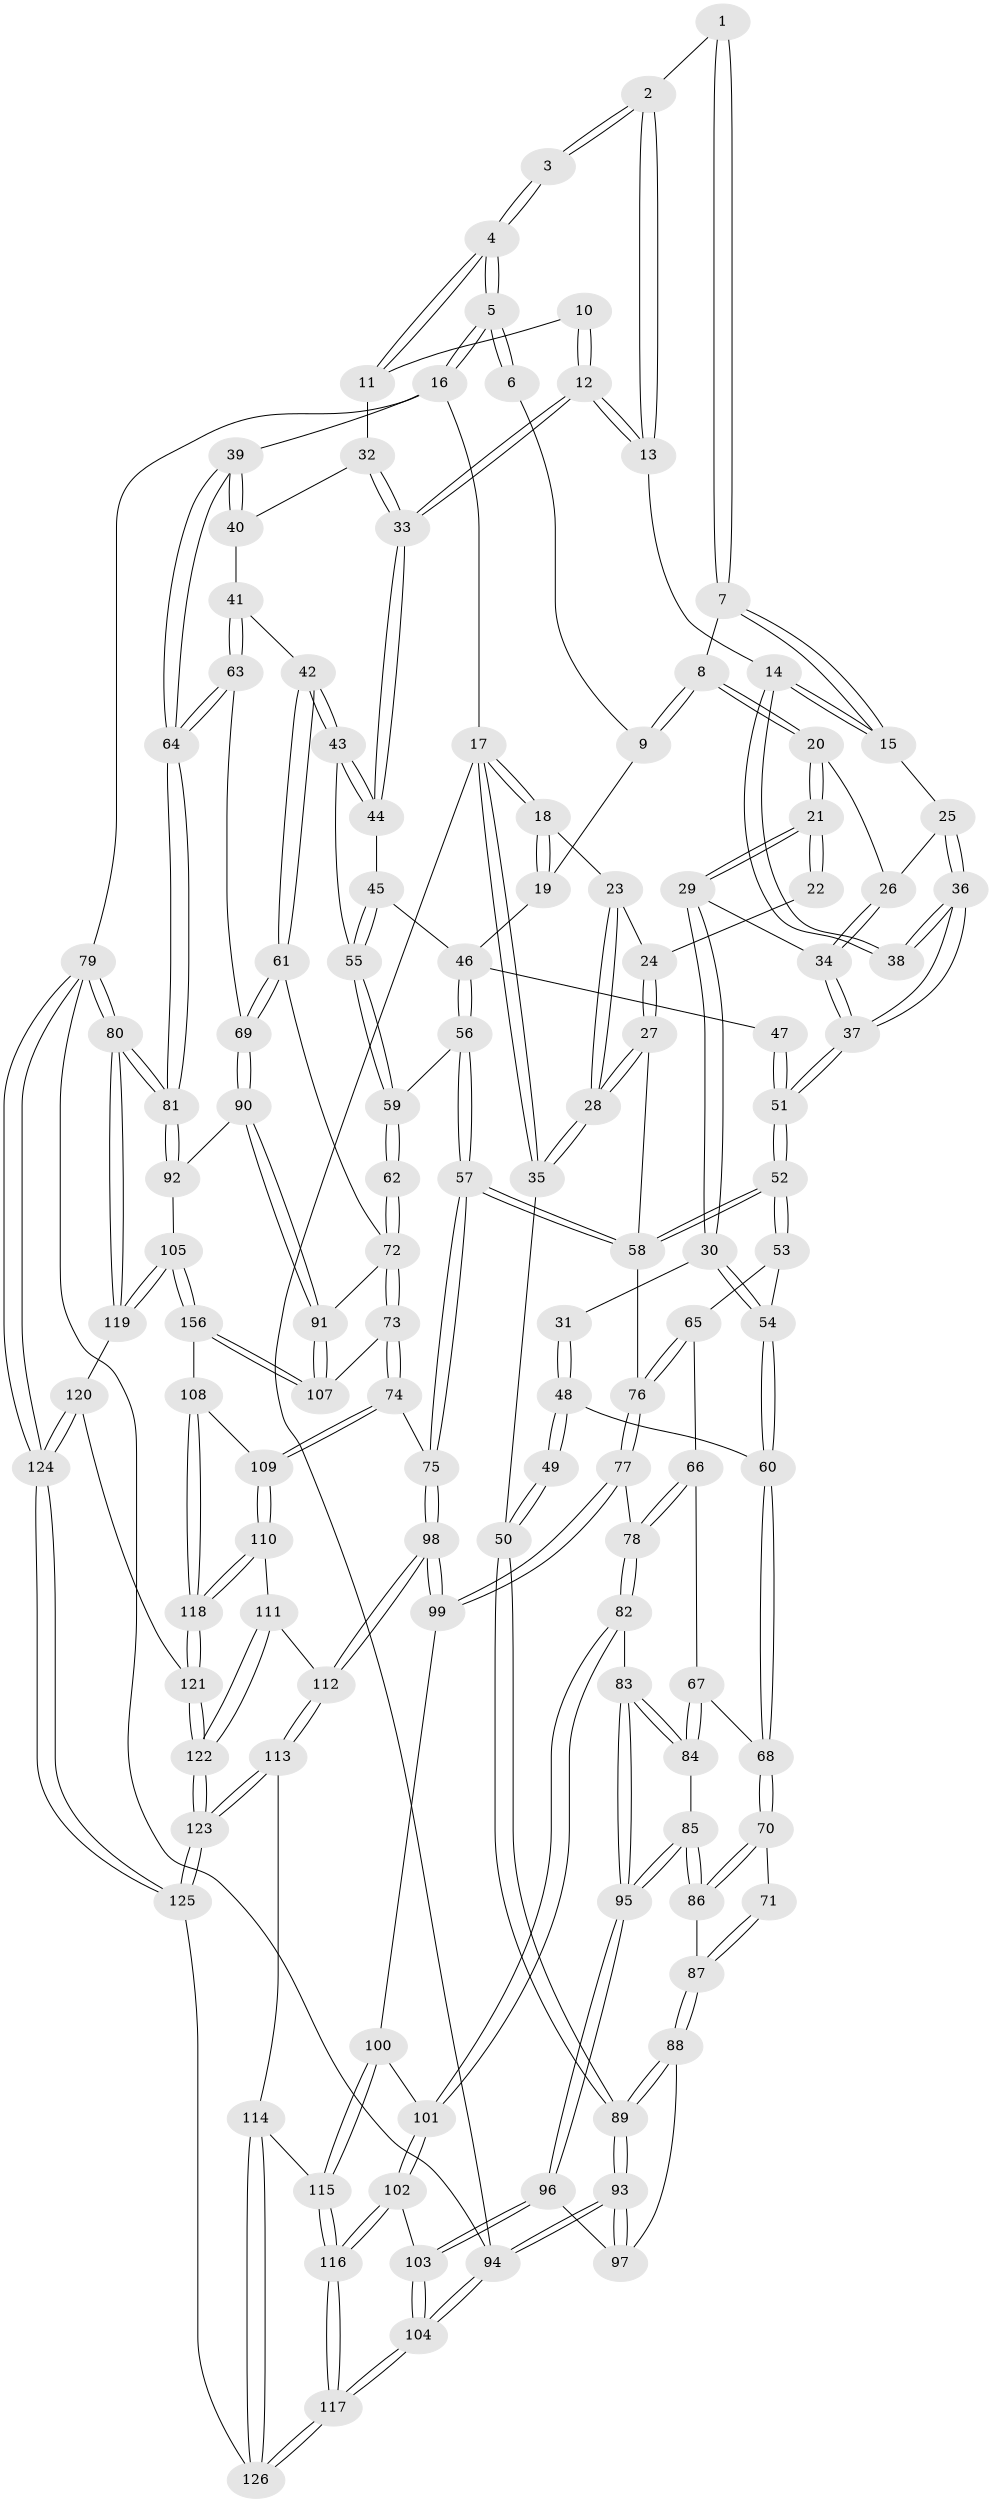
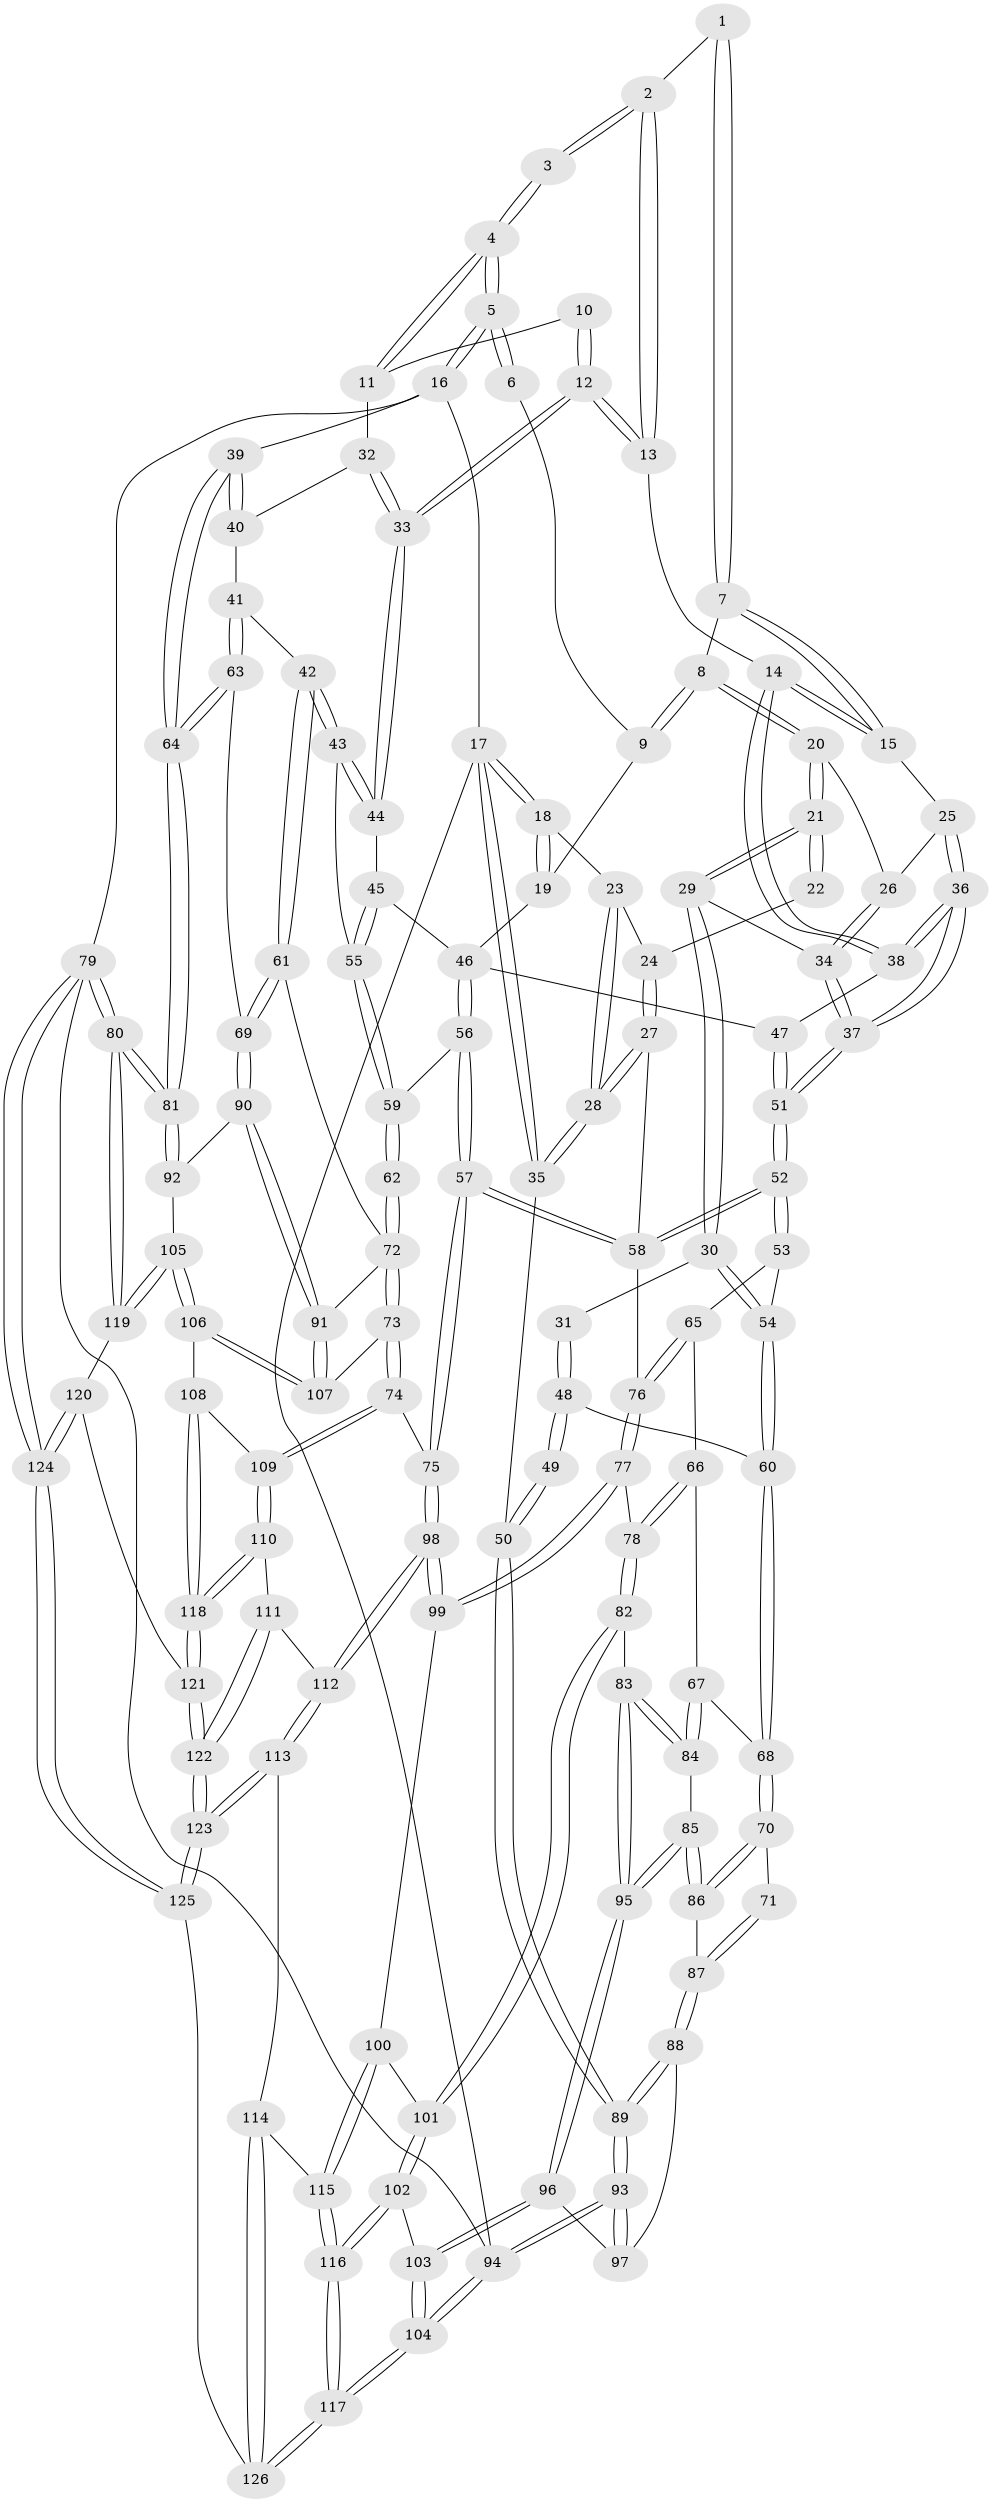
  graph {
    node [color=gray90 style=filled]
    1
    2
    7
    3
    13
    8
    15
    4
    14
    5
    11
    6
    16
    32
    9
    17
    39
    79
    19
    20
    25
    21
    26
    46
    10
    12
    33
    40
    44
    38
    47
    36
    18
    35
    94
    64
    80
    124
    23
    50
    104
    24
    28
    22
    29
    34
    30
    27
    58
    37
    31
    48
    54
    60
    49
    41
    45
    51
    89
    52
    81
    42
    63
    43
    61
    69
    55
    72
    59
    56
    57
    68
    71
    87
    93
    53
    65
    76
    66
    62
    75
    98
    77
    70
    90
    73
    91
    92
    67
    78
    84
    82
    85
    86
    88
    74
    107
    109
    110
    99
    112
    100
    83
    101
    119
    125
    120
    105
    95
    102
    96
    97
-   106 [label=156]
+   106
    117
    103
    113
    115
    116
    126
    108
    118
    121
    111
    122
    123
    114
    1 -- 2
    1 -- 7
    1 -- 7
    2 -- 3
    2 -- 3
    2 -- 13
    2 -- 13
    7 -- 8
    7 -- 15
    7 -- 15
    3 -- 4
    3 -- 4
    13 -- 14
    8 -- 9
    8 -- 9
    8 -- 20
    8 -- 20
    15 -- 25
    4 -- 5
    4 -- 5
    4 -- 11
    4 -- 11
    14 -- 15
    14 -- 15
    14 -- 38
    14 -- 38
    5 -- 6
    5 -- 6
    5 -- 16
    5 -- 16
    11 -- 32
    6 -- 9
    16 -- 17
    16 -- 39
    16 -- 79
    32 -- 33
    32 -- 33
    32 -- 40
    9 -- 19
    17 -- 18
    17 -- 18
    17 -- 35
    17 -- 35
    17 -- 94
    39 -- 40
    39 -- 40
    39 -- 64
    39 -- 64
    79 -- 94
    79 -- 80
    79 -- 80
    79 -- 124
    79 -- 124
    19 -- 46
    20 -- 21
    20 -- 21
    20 -- 26
    25 -- 26
    25 -- 36
    25 -- 36
    21 -- 22
    21 -- 22
    21 -- 29
    21 -- 29
    26 -- 34
    26 -- 34
    46 -- 47
    46 -- 56
    46 -- 56
    10 -- 11
    10 -- 12
    10 -- 12
    12 -- 13
    12 -- 13
    12 -- 33
    12 -- 33
    33 -- 44
    33 -- 44
    40 -- 41
    44 -- 45
+   38 -- 47
    47 -- 51
    47 -- 51
    36 -- 38
    36 -- 38
    36 -- 37
    36 -- 37
    18 -- 19
    18 -- 19
    18 -- 23
    35 -- 50
    94 -- 104
    94 -- 104
    64 -- 81
    64 -- 81
    80 -- 81
    80 -- 81
    80 -- 119
    80 -- 119
    124 -- 125
    124 -- 125
    23 -- 24
    23 -- 28
    23 -- 28
    50 -- 89
    50 -- 89
    104 -- 117
    104 -- 117
    24 -- 27
    24 -- 27
    28 -- 35
    28 -- 35
    22 -- 24
    29 -- 34
    29 -- 30
    29 -- 30
    34 -- 37
    34 -- 37
    30 -- 31
    30 -- 54
    30 -- 54
    27 -- 28
    27 -- 28
    27 -- 58
    58 -- 76
    37 -- 51
    37 -- 51
    31 -- 48
    31 -- 48
    48 -- 60
    48 -- 49
    48 -- 49
    54 -- 60
    54 -- 60
    60 -- 68
    60 -- 68
    49 -- 50
    49 -- 50
    41 -- 42
    41 -- 63
    41 -- 63
    45 -- 46
    45 -- 55
    45 -- 55
    51 -- 52
    51 -- 52
    89 -- 93
    89 -- 93
    52 -- 58
    52 -- 58
    52 -- 53
    52 -- 53
    81 -- 92
    81 -- 92
    42 -- 43
    42 -- 43
    42 -- 61
    42 -- 61
    63 -- 64
    63 -- 64
    63 -- 69
    43 -- 44
    43 -- 44
    43 -- 55
    61 -- 69
    61 -- 69
    61 -- 72
    69 -- 90
    69 -- 90
    55 -- 59
    55 -- 59
    72 -- 73
    72 -- 73
    72 -- 91
    59 -- 62
    59 -- 62
    56 -- 59
    56 -- 57
    56 -- 57
    57 -- 58
    57 -- 58
    57 -- 75
    57 -- 75
    68 -- 70
    68 -- 70
    71 -- 87
    71 -- 87
    87 -- 88
    87 -- 88
    93 -- 94
    93 -- 94
    93 -- 97
    93 -- 97
    53 -- 54
    53 -- 65
    65 -- 76
    65 -- 76
    65 -- 66
    76 -- 77
    76 -- 77
    66 -- 67
    66 -- 78
    66 -- 78
    62 -- 72
    62 -- 72
    75 -- 98
    75 -- 98
    98 -- 99
    98 -- 99
    98 -- 112
    98 -- 112
    77 -- 78
    77 -- 99
    77 -- 99
    70 -- 71
    70 -- 86
    70 -- 86
    90 -- 91
    90 -- 91
    90 -- 92
    73 -- 74
    73 -- 74
    73 -- 107
    91 -- 107
    91 -- 107
    92 -- 105
    67 -- 68
    67 -- 84
    67 -- 84
    78 -- 82
    78 -- 82
    84 -- 85
    82 -- 83
    82 -- 101
    82 -- 101
    85 -- 86
    85 -- 86
    85 -- 95
    85 -- 95
    86 -- 87
    88 -- 89
    88 -- 89
    88 -- 97
    74 -- 75
    74 -- 109
    74 -- 109
    109 -- 110
    109 -- 110
    110 -- 118
    110 -- 118
    110 -- 111
    99 -- 100
    112 -- 113
    112 -- 113
    100 -- 101
    100 -- 115
    100 -- 115
    83 -- 84
    83 -- 84
    83 -- 95
    83 -- 95
    101 -- 102
    101 -- 102
    119 -- 120
    125 -- 126
    120 -- 124
    120 -- 124
    120 -- 121
    105 -- 119
    105 -- 119
    105 -- 106
    105 -- 106
    95 -- 96
    95 -- 96
    102 -- 103
    102 -- 116
    102 -- 116
    96 -- 97
    96 -- 103
    96 -- 103
    106 -- 107
    106 -- 107
    106 -- 108
    117 -- 126
    117 -- 126
    103 -- 104
    103 -- 104
    113 -- 123
    113 -- 123
    113 -- 114
    115 -- 116
    115 -- 116
    116 -- 117
    116 -- 117
    108 -- 109
    108 -- 118
    108 -- 118
    118 -- 121
    118 -- 121
    121 -- 122
    121 -- 122
    111 -- 112
    111 -- 122
    111 -- 122
    122 -- 123
    122 -- 123
    123 -- 125
    123 -- 125
    114 -- 115
    114 -- 126
    114 -- 126
  }
